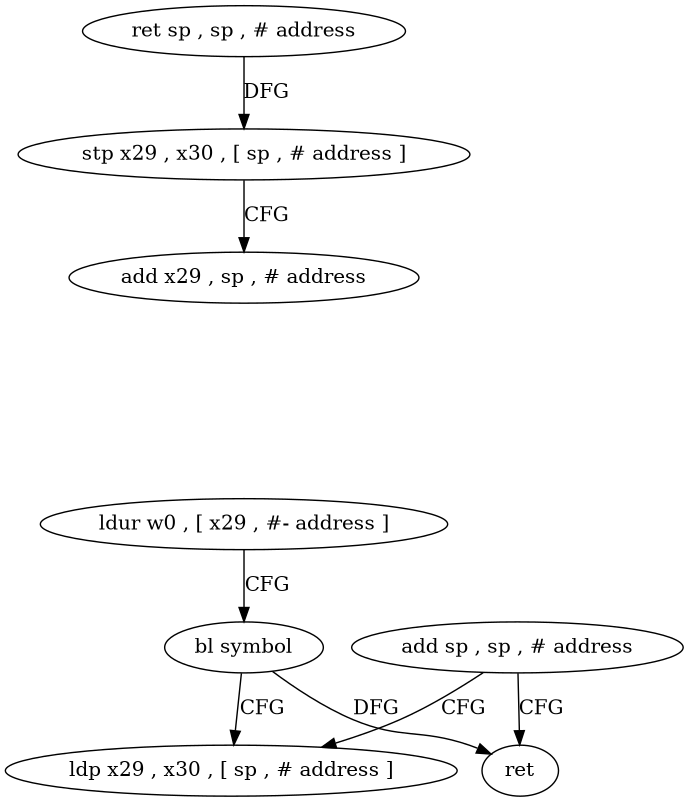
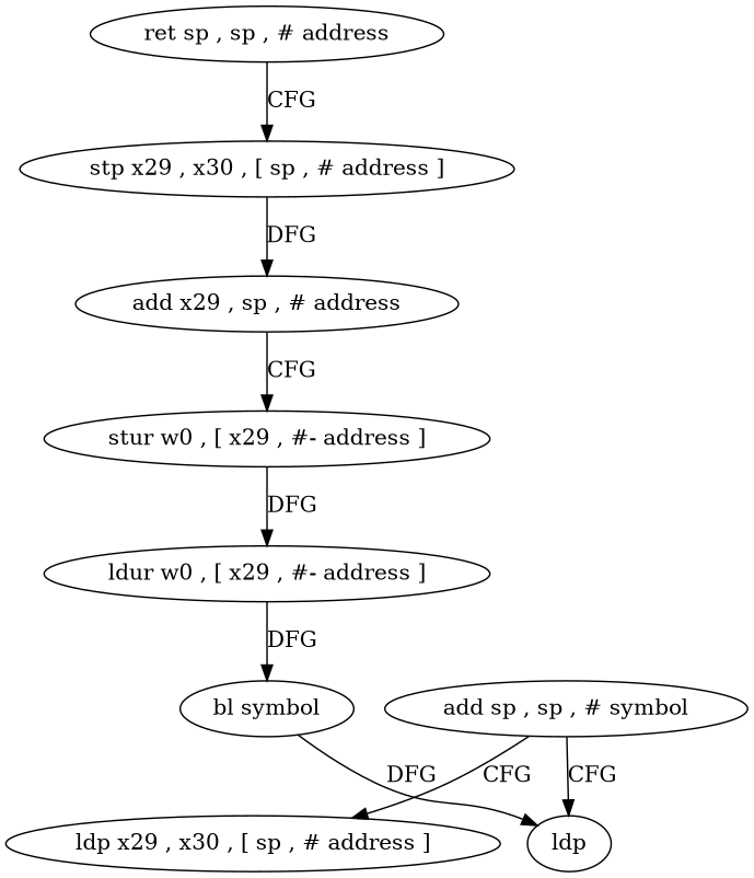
  digraph {
    n1 [label="ret sp , sp , # address"]
    n2 [label="stp x29 , x30 , [ sp , # address ]"]
    n3 [label="add x29 , sp , # address"]
+   n4 [label="stur w0 , [ x29 , #- address ]"]
    n5 [label="ldur w0 , [ x29 , #- address ]"]
    n6 [label="bl symbol"]
    n7 [label="ldp x29 , x30 , [ sp , # address ]"]
-   n8 [label=ret]
-   n9 [label="add sp , sp , # address"]
-   n1 -> n2 [label=DFG]
-   n2 -> n3 [label=CFG]
-   n5 -> n6 [label=CFG]
-   n6 -> n7 [label=CFG]
+   n8 [label=ldp]
+   n9 [label="add sp , sp , # symbol"]
+   n1 -> n2 [label=CFG]
+   n2 -> n3 [label=DFG]
+   n3 -> n4 [label=CFG]
+   n4 -> n5 [label=DFG]
+   n5 -> n6 [label=DFG]
    n6 -> n8 [label=DFG]
    n9 -> n7 [label=CFG]
    n9 -> n8 [label=CFG]
  }
